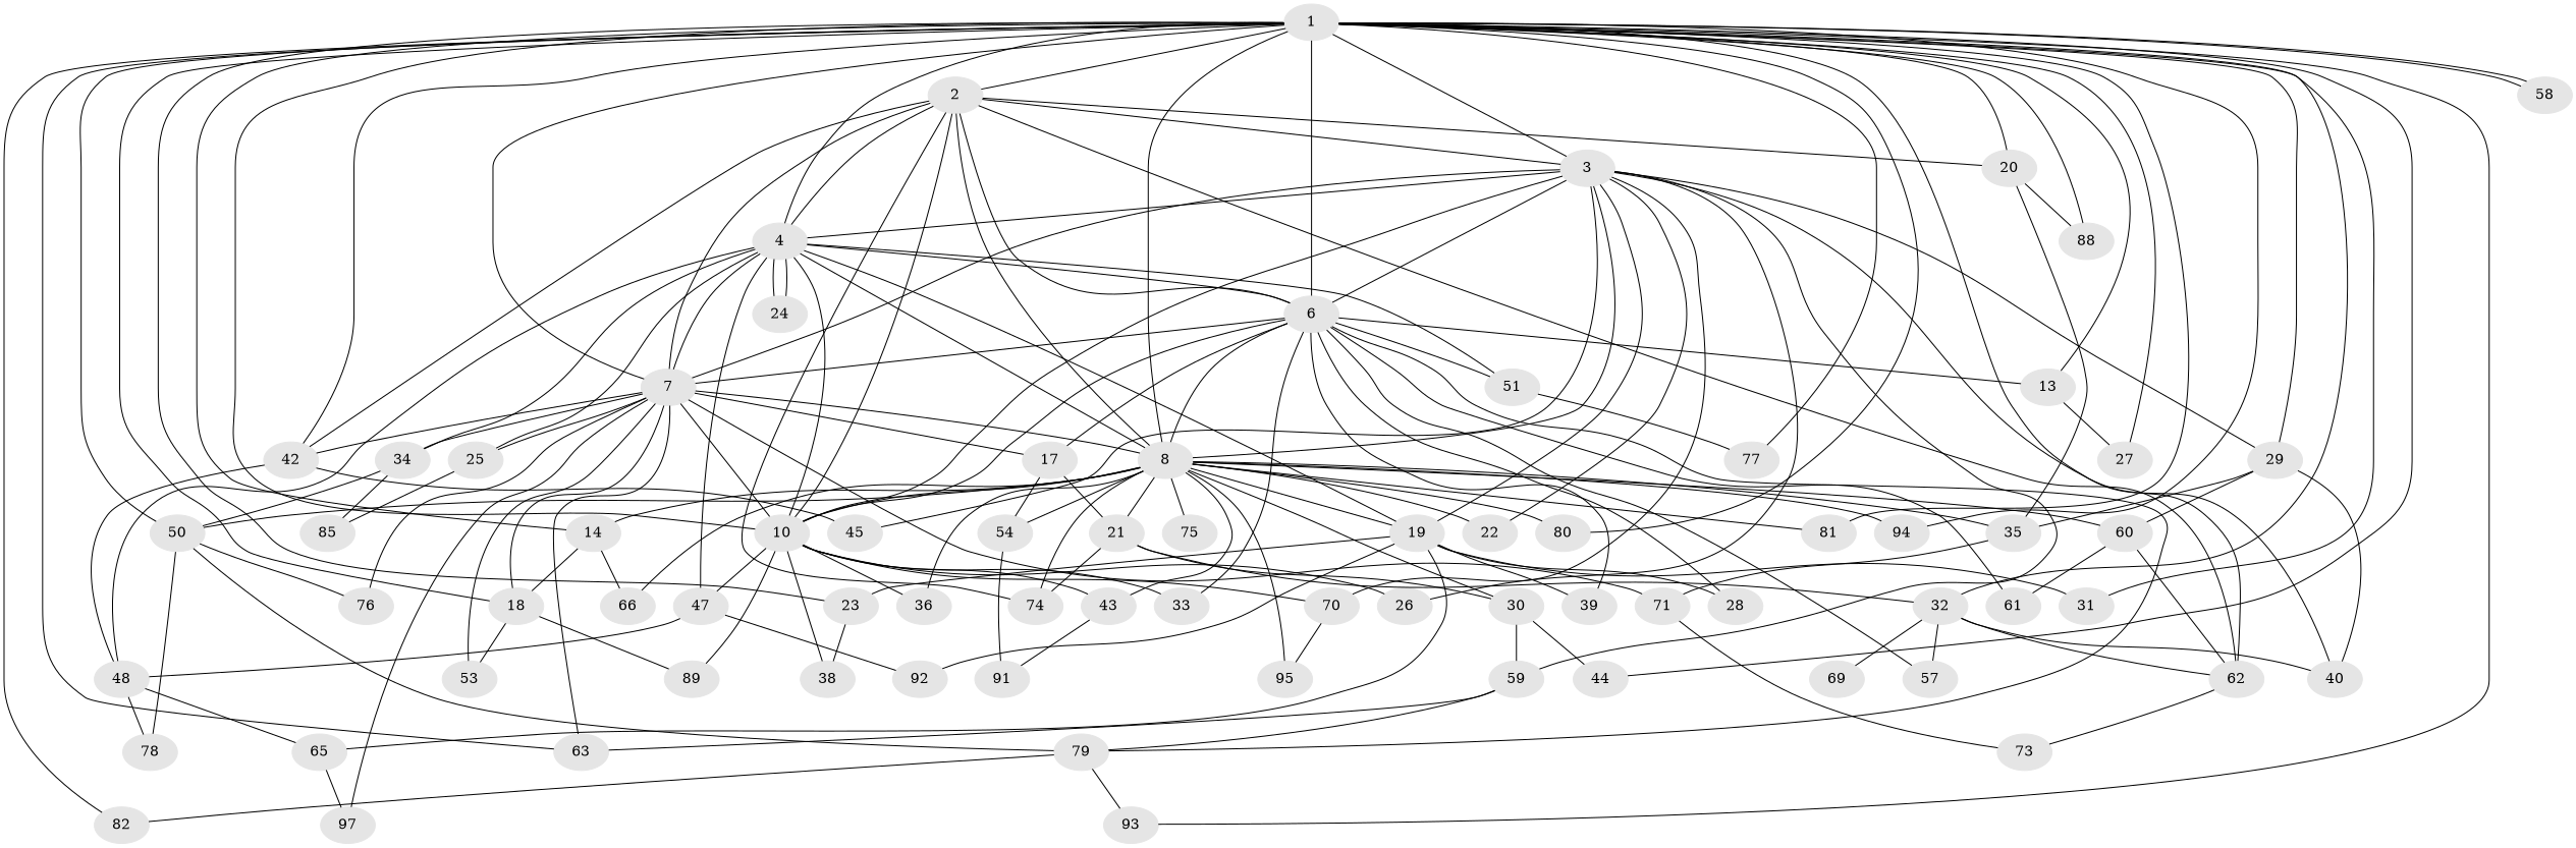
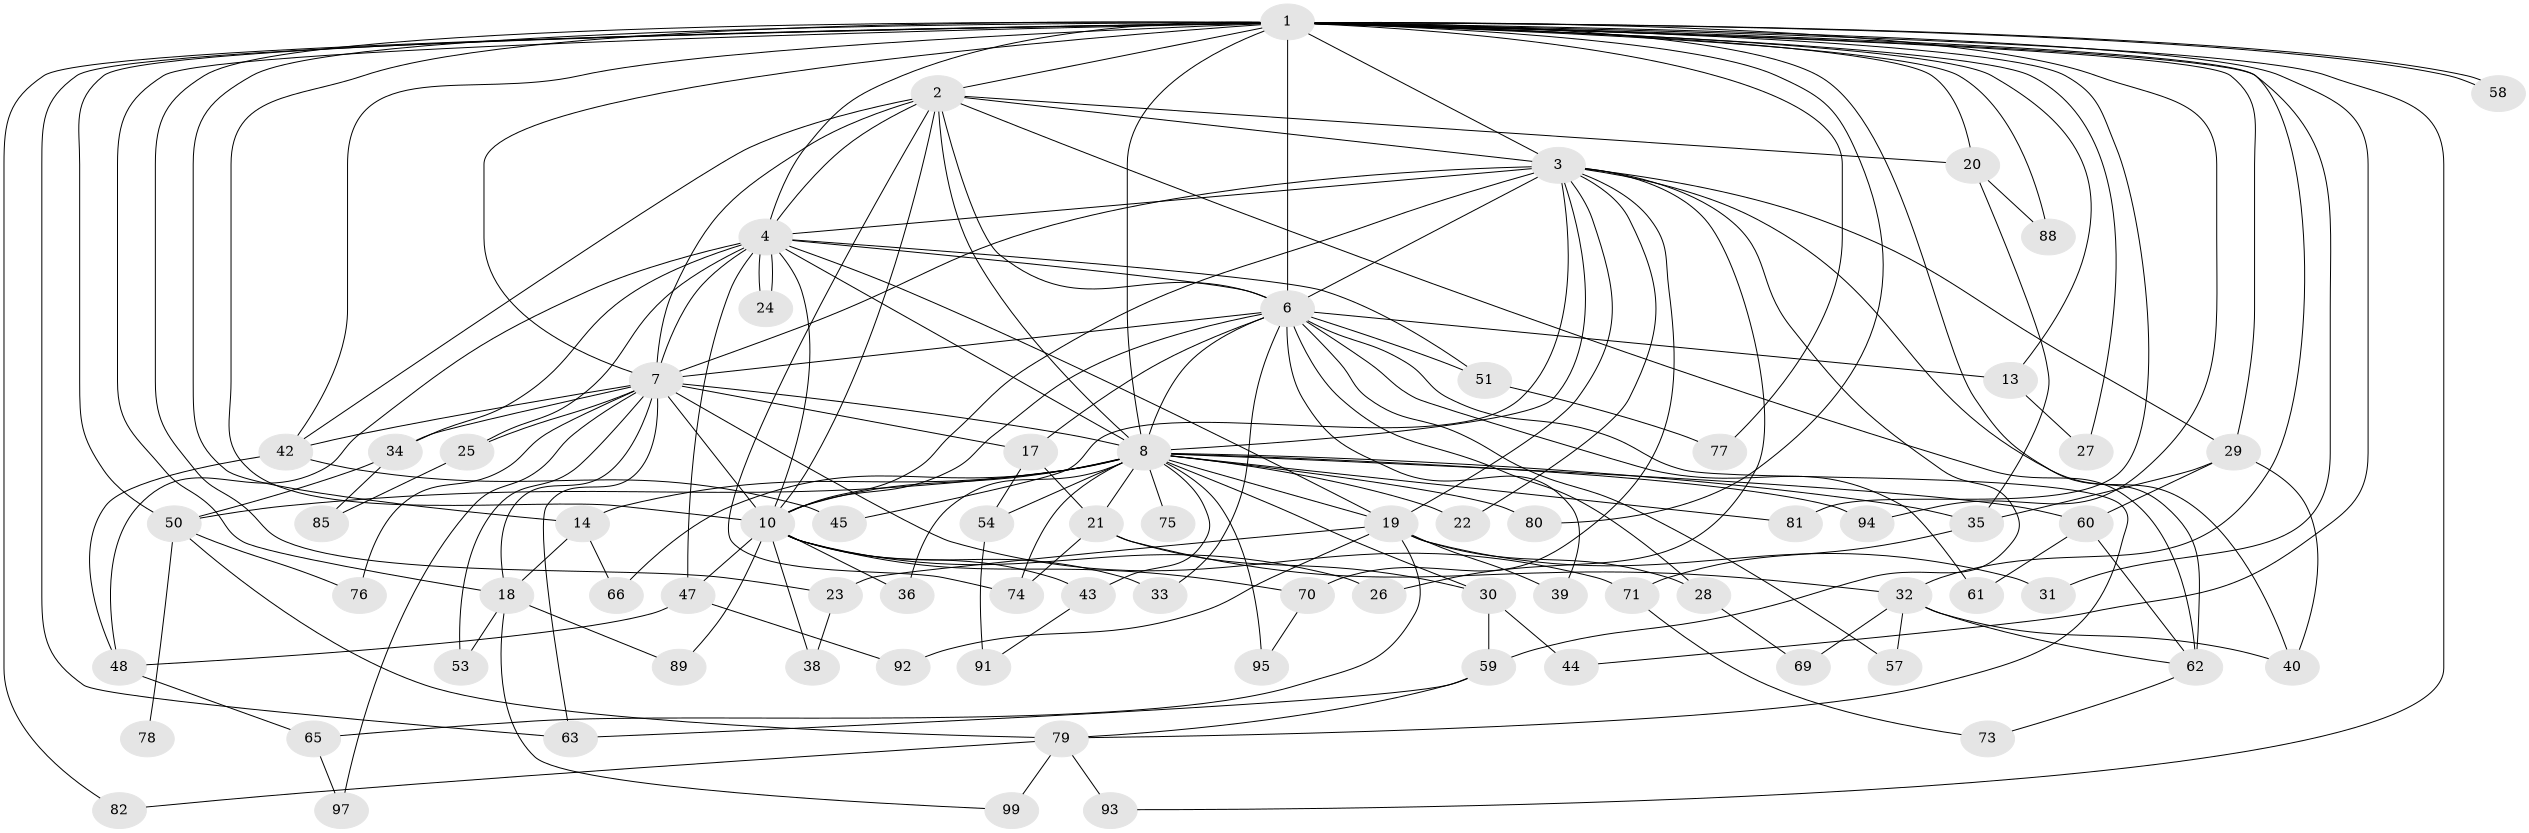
  graph {
    node [color=gray90 style=filled]
    1 [super="+5"]
    2
    3 [super="+56"]
    4 [super="+15"]
    6 [super="+16"]
    7 [super="+11"]
    8 [super="+9"]
    10 [super="+12"]
    13
    14 [super="+68"]
    18 [super="+98"]
    20 [super="+49"]
    23
    27
    29
    31
    32 [super="+55"]
    42 [super="+100"]
    44
    50 [super="+64"]
    58
    62 [super="+67"]
    63
    77
    80
    81
    82
    88
    93
    94
    74 [super="+96"]
    19 [super="+52"]
    22
    26
    40 [super="+84"]
    45
    59 [super="+72"]
    70
    24
    25
    34 [super="+37"]
    47
    48 [super="+86"]
    51
    17
    28
    33
    39
    57
    61
    79 [super="+87"]
    53
    71
    76
    97
    21
    30
    35 [super="+41"]
    36
    43
    54
    60 [super="+83"]
    66
    75
    95
    38
    89
+   99
    69
    78
    73 [super="+90"]
    65
    92
    85
    91
    1 -- 2 [weight=2]
    1 -- 3 [weight=2]
    1 -- 4 [weight=3]
    1 -- 6 [weight=2]
    1 -- 7 [weight=2]
    1 -- 8 [weight=4]
    1 -- 10 [weight=2]
    1 -- 13
    1 -- 14 [weight=2]
    1 -- 18
    1 -- 20 [weight=2]
    1 -- 23
    1 -- 27
    1 -- 29
    1 -- 31
    1 -- 32 [weight=2]
    1 -- 42
    1 -- 44
    1 -- 50
    1 -- 58
    1 -- 58
    1 -- 62
    1 -- 63
    1 -- 77
    1 -- 80
    1 -- 81
    1 -- 82
    1 -- 88
    1 -- 93
    1 -- 94
    2 -- 3
    2 -- 4
    2 -- 6
    2 -- 7
    2 -- 8 [weight=2]
    2 -- 10
    2 -- 20
    2 -- 42
    2 -- 62
    2 -- 74
    3 -- 4
    3 -- 6 [weight=2]
    3 -- 7
    3 -- 8 [weight=2]
    3 -- 10
    3 -- 29
    3 -- 19
    3 -- 22
    3 -- 26
    3 -- 40
    3 -- 45
    3 -- 59
    3 -- 70
    4 -- 6
    4 -- 7 [weight=2]
    4 -- 8 [weight=2]
    4 -- 10
    4 -- 19
    4 -- 24
    4 -- 24
    4 -- 25
    4 -- 34
    4 -- 47
    4 -- 48
    4 -- 51
    6 -- 7
    6 -- 8 [weight=3]
    6 -- 10
    6 -- 13
    6 -- 51
    6 -- 17
    6 -- 28
    6 -- 33
    6 -- 39
    6 -- 57
    6 -- 61
    6 -- 79
    7 -- 8 [weight=2]
    7 -- 10
    7 -- 18
    7 -- 42
    7 -- 63
    7 -- 25
    7 -- 34 [weight=2]
    7 -- 17
    7 -- 53
    7 -- 71
    7 -- 76
    7 -- 97
    8 -- 10 [weight=3]
    8 -- 14
    8 -- 50
    8 -- 80
    8 -- 81
    8 -- 94
    8 -- 74
    8 -- 19
    8 -- 22
    8 -- 21
    8 -- 30
    8 -- 35
    8 -- 36
    8 -- 43
    8 -- 54
    8 -- 60
    8 -- 66
    8 -- 75 [weight=2]
    8 -- 95
    10 -- 26
    10 -- 70
    10 -- 47
    10 -- 33
    10 -- 36
    10 -- 43
    10 -- 38
    10 -- 89
    13 -- 27
    14 -- 18
    14 -- 66
    18 -- 53
    18 -- 89
+   18 -- 99
    20 -- 88
    20 -- 35
    23 -- 38
    29 -- 40
    29 -- 35
    29 -- 60
    32 -- 62
    32 -- 40
    32 -- 57
    32 -- 69
    42 -- 45
    42 -- 48
    50 -- 79
    50 -- 76
    50 -- 78
    62 -- 73
    19 -- 23
    19 -- 31
    19 -- 28
    19 -- 39
    19 -- 65
    19 -- 92
    59 -- 63
    59 -- 79
    70 -- 95
    25 -- 85
    34 -- 50
    34 -- 85
    47 -- 48
    47 -- 92
-   48 -- 78
    48 -- 65
    51 -- 77
    17 -- 21
    17 -- 54
+   28 -- 69
    79 -- 82
    79 -- 93
+   79 -- 99
    71 -- 73
    21 -- 32
    21 -- 74
    21 -- 30
    30 -- 44
    30 -- 59
    35 -- 71
    43 -- 91
    54 -- 91
    60 -- 62
    60 -- 61
    65 -- 97
  }
